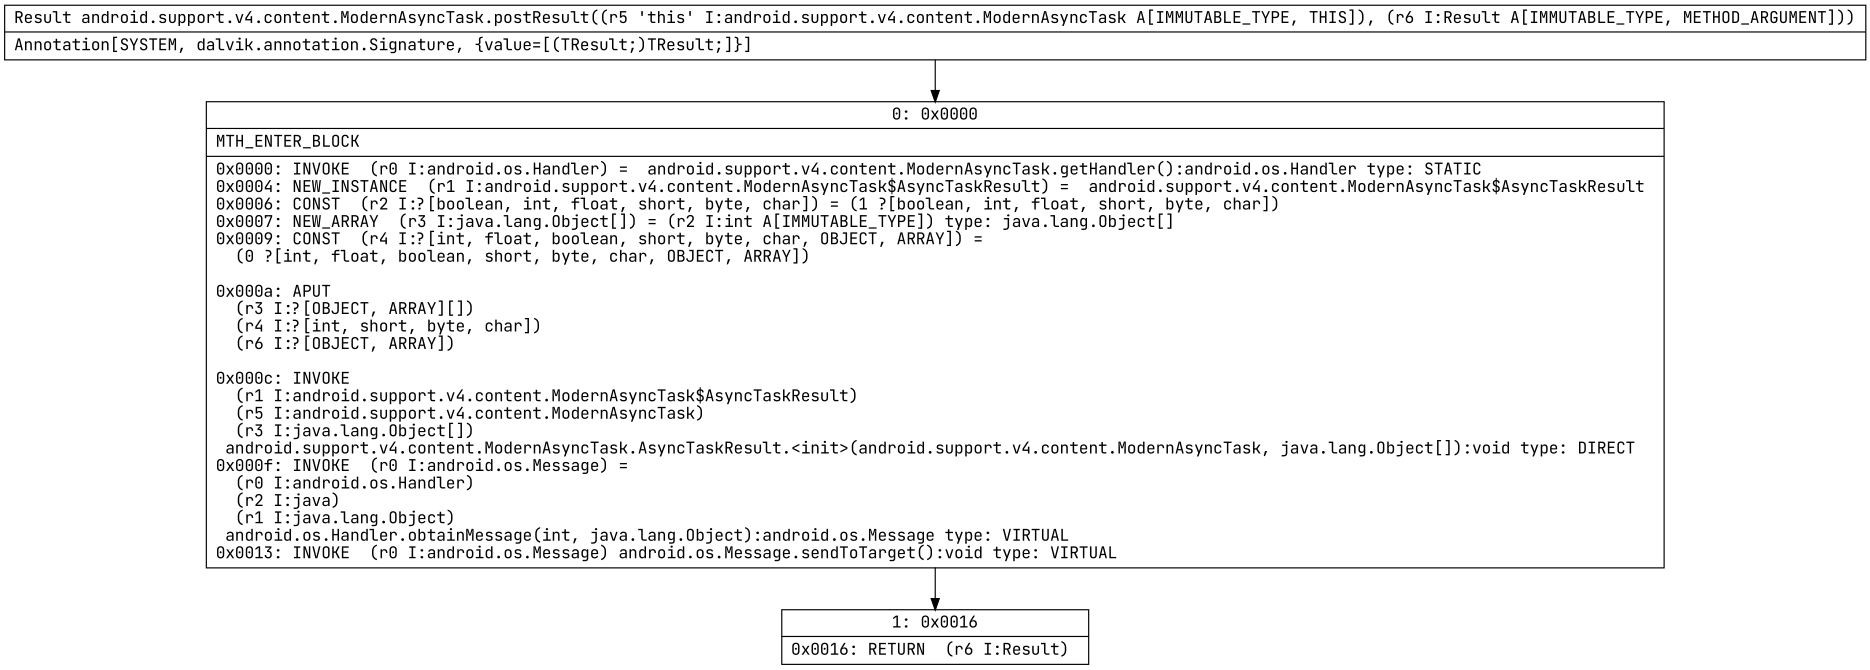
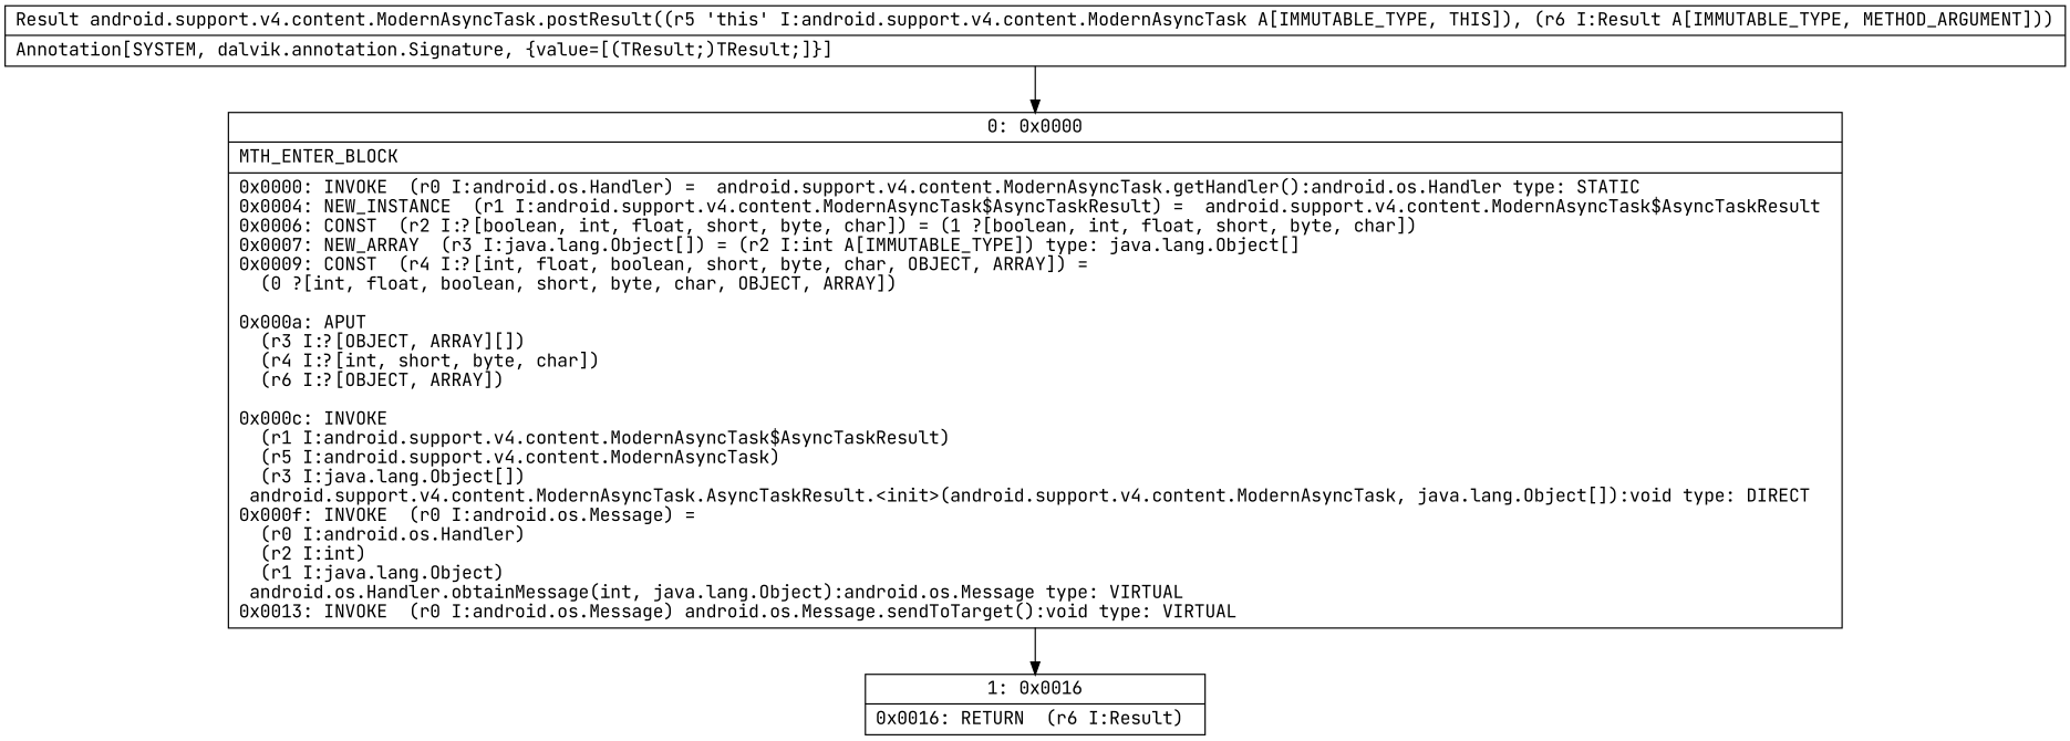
  digraph {
    fontname="JetBrains Mono"
    node [shape=record fontname="JetBrains Mono"]
    edge [fontname="JetBrains Mono"]
-   n1 [label="{0\:\ 0x0000|MTH_ENTER_BLOCK\l|0x0000: INVOKE  (r0 I:android.os.Handler) =  android.support.v4.content.ModernAsyncTask.getHandler():android.os.Handler type: STATIC \l0x0004: NEW_INSTANCE  (r1 I:android.support.v4.content.ModernAsyncTask$AsyncTaskResult) =  android.support.v4.content.ModernAsyncTask$AsyncTaskResult \l0x0006: CONST  (r2 I:?[boolean, int, float, short, byte, char]) = (1 ?[boolean, int, float, short, byte, char]) \l0x0007: NEW_ARRAY  (r3 I:java.lang.Object[]) = (r2 I:int A[IMMUTABLE_TYPE]) type: java.lang.Object[] \l0x0009: CONST  (r4 I:?[int, float, boolean, short, byte, char, OBJECT, ARRAY]) = \l  (0 ?[int, float, boolean, short, byte, char, OBJECT, ARRAY])\l \l0x000a: APUT  \l  (r3 I:?[OBJECT, ARRAY][])\l  (r4 I:?[int, short, byte, char])\l  (r6 I:?[OBJECT, ARRAY])\l \l0x000c: INVOKE  \l  (r1 I:android.support.v4.content.ModernAsyncTask$AsyncTaskResult)\l  (r5 I:android.support.v4.content.ModernAsyncTask)\l  (r3 I:java.lang.Object[])\l android.support.v4.content.ModernAsyncTask.AsyncTaskResult.\<init\>(android.support.v4.content.ModernAsyncTask, java.lang.Object[]):void type: DIRECT \l0x000f: INVOKE  (r0 I:android.os.Message) = \l  (r0 I:android.os.Handler)\l  (r2 I:java)\l  (r1 I:java.lang.Object)\l android.os.Handler.obtainMessage(int, java.lang.Object):android.os.Message type: VIRTUAL \l0x0013: INVOKE  (r0 I:android.os.Message) android.os.Message.sendToTarget():void type: VIRTUAL \l}"]
+   n1 [label="{0\:\ 0x0000|MTH_ENTER_BLOCK\l|0x0000: INVOKE  (r0 I:android.os.Handler) =  android.support.v4.content.ModernAsyncTask.getHandler():android.os.Handler type: STATIC \l0x0004: NEW_INSTANCE  (r1 I:android.support.v4.content.ModernAsyncTask$AsyncTaskResult) =  android.support.v4.content.ModernAsyncTask$AsyncTaskResult \l0x0006: CONST  (r2 I:?[boolean, int, float, short, byte, char]) = (1 ?[boolean, int, float, short, byte, char]) \l0x0007: NEW_ARRAY  (r3 I:java.lang.Object[]) = (r2 I:int A[IMMUTABLE_TYPE]) type: java.lang.Object[] \l0x0009: CONST  (r4 I:?[int, float, boolean, short, byte, char, OBJECT, ARRAY]) = \l  (0 ?[int, float, boolean, short, byte, char, OBJECT, ARRAY])\l \l0x000a: APUT  \l  (r3 I:?[OBJECT, ARRAY][])\l  (r4 I:?[int, short, byte, char])\l  (r6 I:?[OBJECT, ARRAY])\l \l0x000c: INVOKE  \l  (r1 I:android.support.v4.content.ModernAsyncTask$AsyncTaskResult)\l  (r5 I:android.support.v4.content.ModernAsyncTask)\l  (r3 I:java.lang.Object[])\l android.support.v4.content.ModernAsyncTask.AsyncTaskResult.\<init\>(android.support.v4.content.ModernAsyncTask, java.lang.Object[]):void type: DIRECT \l0x000f: INVOKE  (r0 I:android.os.Message) = \l  (r0 I:android.os.Handler)\l  (r2 I:int)\l  (r1 I:java.lang.Object)\l android.os.Handler.obtainMessage(int, java.lang.Object):android.os.Message type: VIRTUAL \l0x0013: INVOKE  (r0 I:android.os.Message) android.os.Message.sendToTarget():void type: VIRTUAL \l}"]
    n2 [label="{1\:\ 0x0016|0x0016: RETURN  (r6 I:Result) \l}"]
    n3 [label="{Result android.support.v4.content.ModernAsyncTask.postResult((r5 'this' I:android.support.v4.content.ModernAsyncTask A[IMMUTABLE_TYPE, THIS]), (r6 I:Result A[IMMUTABLE_TYPE, METHOD_ARGUMENT]))  | Annotation[SYSTEM, dalvik.annotation.Signature, \{value=[(TResult;)TResult;]\}]\l}"]
    n1 -> n2
    n3 -> n1
  }
